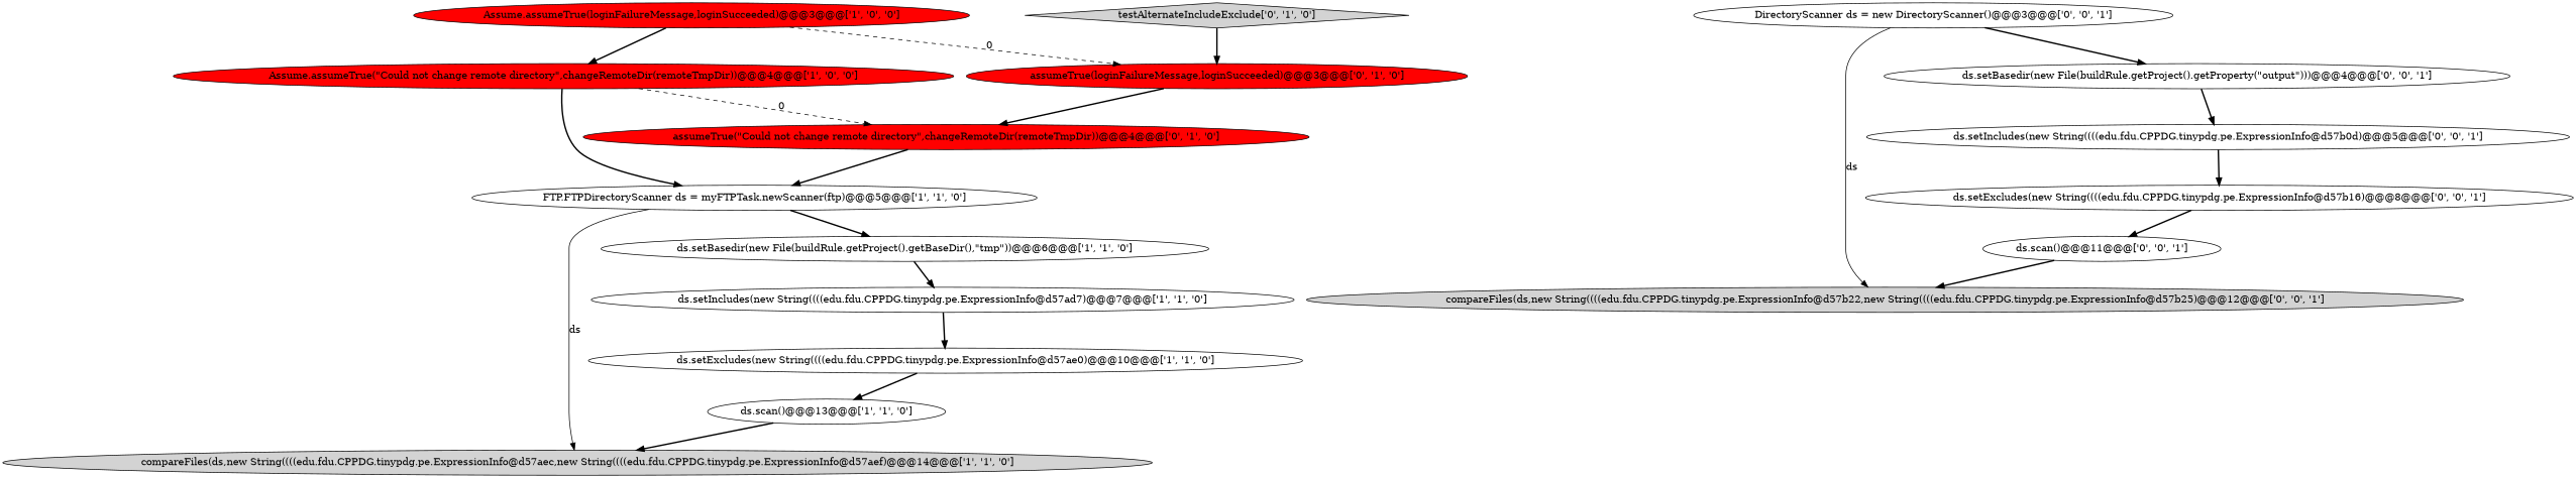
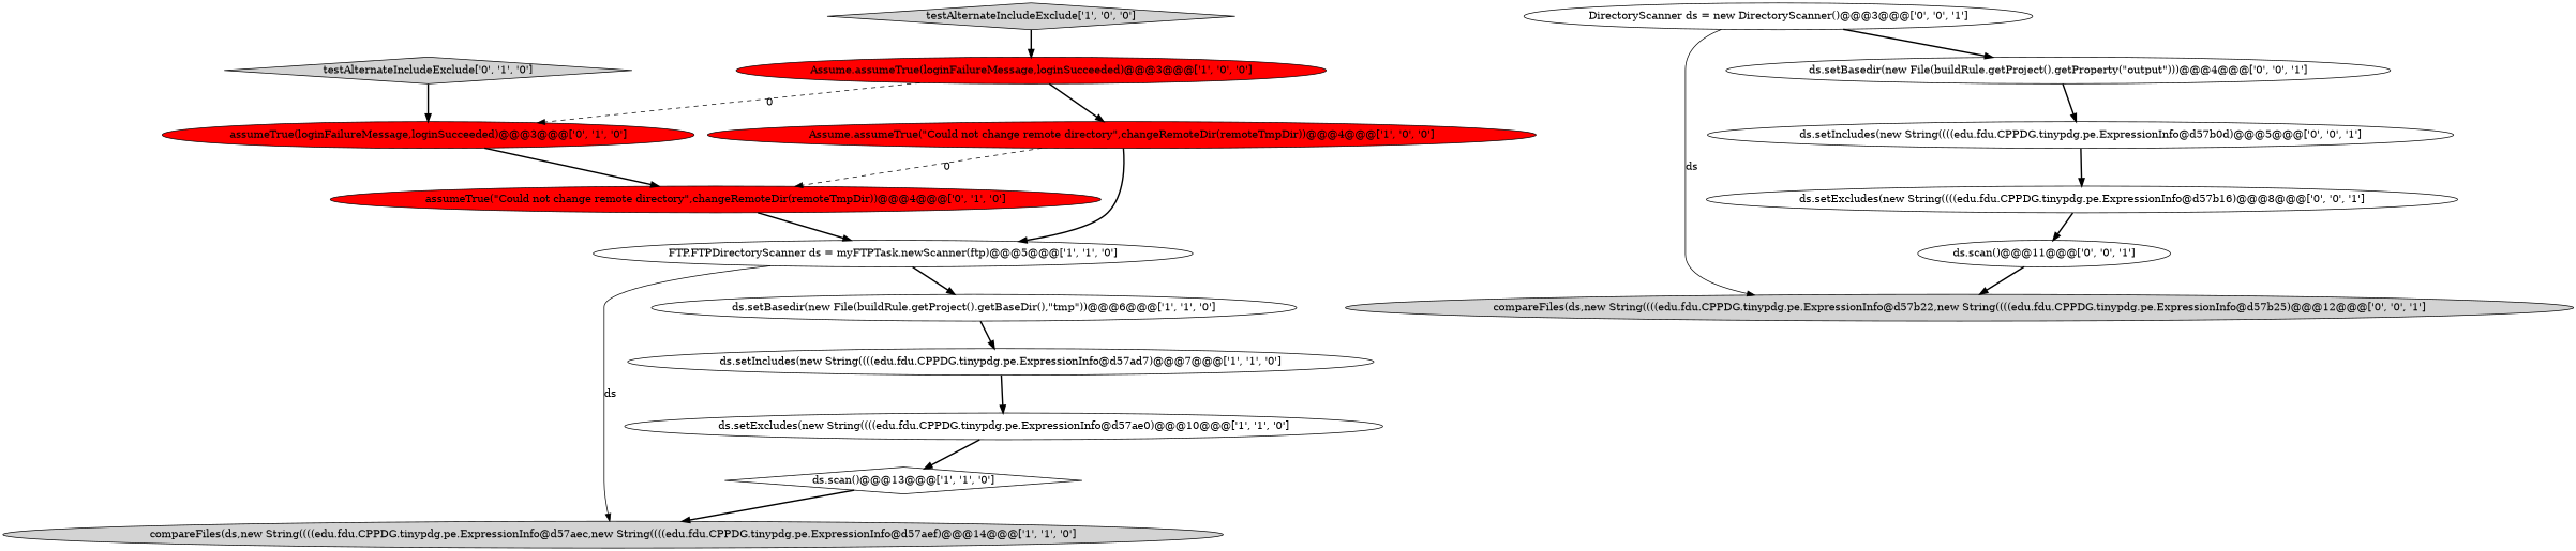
  digraph {
    node [fillcolor=white shape=ellipse style=filled]
    edge [style=bold]
    n1 [fillcolor=red label="Assume.assumeTrue(loginFailureMessage,loginSucceeded)@@@3@@@['1', '0', '0']"]
    n2 [fillcolor=red label="Assume.assumeTrue(\"Could not change remote directory\",changeRemoteDir(remoteTmpDir))@@@4@@@['1', '0', '0']"]
    n3 [fillcolor=red label="assumeTrue(loginFailureMessage,loginSucceeded)@@@3@@@['0', '1', '0']"]
    n4 [fillcolor=red label="assumeTrue(\"Could not change remote directory\",changeRemoteDir(remoteTmpDir))@@@4@@@['0', '1', '0']"]
    n5 [label="FTP.FTPDirectoryScanner ds = myFTPTask.newScanner(ftp)@@@5@@@['1', '1', '0']"]
+   n6 [fillcolor=lightgray label="testAlternateIncludeExclude['1', '0', '0']" shape=diamond]
    n7 [label="DirectoryScanner ds = new DirectoryScanner()@@@3@@@['0', '0', '1']"]
    n8 [fillcolor=lightgray label="compareFiles(ds,new String((((edu.fdu.CPPDG.tinypdg.pe.ExpressionInfo@d57b22,new String((((edu.fdu.CPPDG.tinypdg.pe.ExpressionInfo@d57b25)@@@12@@@['0', '0', '1']"]
    n9 [label="ds.setBasedir(new File(buildRule.getProject().getProperty(\"output\")))@@@4@@@['0', '0', '1']"]
-   n10 [label="ds.scan()@@@13@@@['1', '1', '0']"]
+   n10 [label="ds.scan()@@@13@@@['1', '1', '0']" shape=diamond]
    n11 [fillcolor=lightgray label="compareFiles(ds,new String((((edu.fdu.CPPDG.tinypdg.pe.ExpressionInfo@d57aec,new String((((edu.fdu.CPPDG.tinypdg.pe.ExpressionInfo@d57aef)@@@14@@@['1', '1', '0']"]
    n12 [label="ds.setExcludes(new String((((edu.fdu.CPPDG.tinypdg.pe.ExpressionInfo@d57b16)@@@8@@@['0', '0', '1']"]
    n13 [label="ds.scan()@@@11@@@['0', '0', '1']"]
    n14 [label="ds.setBasedir(new File(buildRule.getProject().getBaseDir(),\"tmp\"))@@@6@@@['1', '1', '0']"]
    n15 [fillcolor=lightgray label="testAlternateIncludeExclude['0', '1', '0']" shape=diamond]
    n16 [label="ds.setIncludes(new String((((edu.fdu.CPPDG.tinypdg.pe.ExpressionInfo@d57ad7)@@@7@@@['1', '1', '0']"]
    n17 [label="ds.setExcludes(new String((((edu.fdu.CPPDG.tinypdg.pe.ExpressionInfo@d57ae0)@@@10@@@['1', '1', '0']"]
    n18 [label="ds.setIncludes(new String((((edu.fdu.CPPDG.tinypdg.pe.ExpressionInfo@d57b0d)@@@5@@@['0', '0', '1']"]
    n1 -> n2
    n1 -> n3 [label=0 style=dashed]
    n2 -> n4 [label=0 style=dashed]
    n2 -> n5
    n3 -> n4
    n4 -> n5
    n5 -> n11 [label=ds style=solid]
    n5 -> n14
+   n6 -> n1
    n7 -> n8 [label=ds style=solid]
    n7 -> n9
    n9 -> n18
    n10 -> n11
    n12 -> n13
    n13 -> n8
    n14 -> n16
    n15 -> n3
    n16 -> n17
    n17 -> n10
    n18 -> n12
  }
